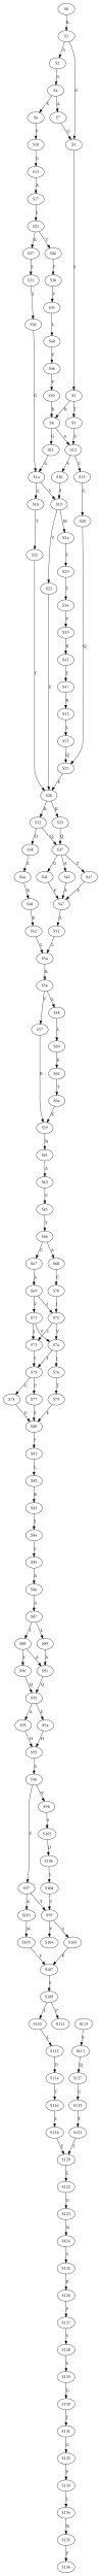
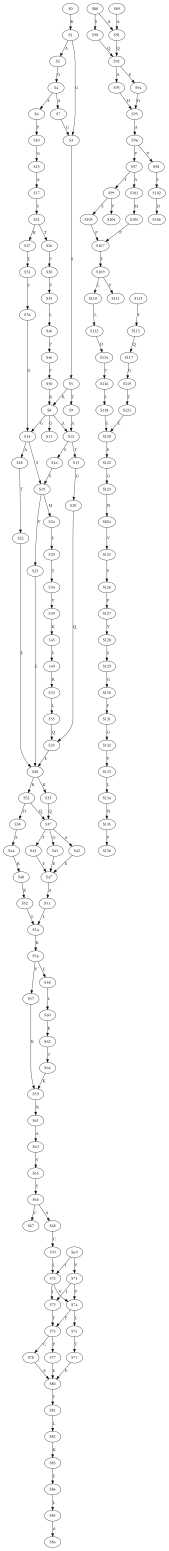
  strict digraph {
    fontname="EB Garamond"
    node [fontname="EB Garamond"]
    edge [fontname="EB Garamond"]
    S0
    S1
    S2
    S3
    S4
    S5
    S6
    S7
    S8
    S9
    S10
    S11
    S12
    S13
    S14
    S15
    S16
    S17
    S18
    S19
    S20
    S21
    S22
    S23
    S24
    S25
    S26
    S27
    S28
    S29
    S30
    S31
    S32
    S33
    S34
    S35
    S36
    S37
    S38
    S39
    S40
    S41
    S42
    S43
    S44
    S45
    S46
    S47
    S48
    S49
    S50
    S51
    S52
    S53
    S54
    S55
    S56
    S57
    S58
    S59
    S60
    S61
    S62
    S63
    S64
    S65
    S66
    S67
    S68
    S69
    S70
    S71
    S72
    S73
    S74
    S75
    S76
    S77
    S78
    S79
    S80
    S81
    S82
    S83
    S84
    S85
    S86
-   S87
    S88
    S89
    S90
    S91
    S92
    S93
    S94
    S95
    S96
    S97
    S98
    S99
    S101
    S102
    S103
    S104
    S105
    S106
    S107
-   S108
    S109
    S110
    S111
    S112
    S114
    S113
    S115
    S116
    S117
    S118
    S119
    S120
    S121
    S122
    S123
    n124 [label=S824]
    S125
    S126
    S127
    S128
    S129
    n130 [label=S150]
    S131
    S132
    S133
    S134
    S135
    S136
    S0 -> S1 [label=R]
    S1 -> S2 [label=A]
    S1 -> S3 [label=G]
    S2 -> S4 [label=G]
    S3 -> S5 [label=S]
    S4 -> S6 [label=S]
    S4 -> S7 [label=A]
    S5 -> S8 [label=R]
    S5 -> S9 [label=T]
    S6 -> S10 [label=P]
    S7 -> S3 [label=G]
    S8 -> S11 [label=G]
    S8 -> S12 [label=A]
    S9 -> S12 [label=A]
    S10 -> S13 [label=G]
-   S11 -> S14 [label=G]
+   S8 -> S14 [label=G]
    S12 -> S15 [label=T]
    S12 -> S16 [label=S]
    S13 -> S17 [label=A]
    S14 -> S18 [label=A]
    S14 -> S19 [label=S]
    S15 -> S20 [label=G]
    S16 -> S19 [label=S]
    S17 -> S21 [label=S]
    S18 -> S22 [label=T]
    S19 -> S23 [label=V]
    S19 -> S24 [label=M]
    S20 -> S25 [label=Q]
    S21 -> S26 [label=T]
    S21 -> S27 [label=K]
    S22 -> S28 [label=E]
    S23 -> S28 [label=E]
    S24 -> S29 [label=F]
    S25 -> S28 [label=E]
    S26 -> S30 [label=P]
    S27 -> S31 [label=E]
    S28 -> S32 [label=R]
    S28 -> S33 [label=K]
    S29 -> S34 [label=Y]
    S30 -> S35 [label=V]
    S31 -> S36 [label=S]
    S32 -> S37 [label=Q]
    S32 -> S38 [label=D]
    S33 -> S37 [label=Q]
    S34 -> S39 [label=V]
    S35 -> S40 [label=L]
    S36 -> S14 [label=G]
    S37 -> S41 [label=G]
    S37 -> S42 [label=A]
    S37 -> S43 [label=T]
    S38 -> S44 [label=E]
    S39 -> S45 [label=K]
    S40 -> S46 [label=P]
    S41 -> S47 [label=E]
    S42 -> S47 [label=E]
    S43 -> S47 [label=E]
    S44 -> S48 [label=R]
    S45 -> S49 [label=E]
    S46 -> S50 [label=P]
    S47 -> S51 [label=A]
    S48 -> S52 [label=K]
    S49 -> S53 [label=R]
    S50 -> S8 [label=R]
    S51 -> S54 [label=L]
    S52 -> S54 [label=L]
    S53 -> S55 [label=L]
    S54 -> S56 [label=R]
    S55 -> S25 [label=Q]
    S56 -> S57 [label=V]
    S56 -> S58 [label=E]
    S57 -> S59 [label=K]
    S58 -> S60 [label=L]
    S59 -> S61 [label=N]
    S60 -> S62 [label=K]
    S61 -> S63 [label=A]
    S62 -> S64 [label=T]
    S63 -> S65 [label=V]
    S64 -> S59 [label=K]
    S65 -> S66 [label=Y]
    S66 -> S67 [label=C]
    S66 -> S68 [label=A]
-   S67 -> S69 [label=A]
    S68 -> S70 [label=C]
    S69 -> S71 [label=V]
    S69 -> S72 [label=I]
    S70 -> S72 [label=I]
    S71 -> S73 [label=I]
    S71 -> S74 [label=V]
    S72 -> S73 [label=I]
    S72 -> S74 [label=V]
    S73 -> S75 [label=F]
    S74 -> S75 [label=F]
    S74 -> S76 [label=L]
    S75 -> S77 [label=P]
    S75 -> S78 [label=C]
    S76 -> S79 [label=T]
    S77 -> S80 [label=E]
    S78 -> S80 [label=E]
    S79 -> S80 [label=E]
    S80 -> S81 [label=F]
    S81 -> S82 [label=L]
    S82 -> S83 [label=K]
    S83 -> S84 [label=E]
    S84 -> S85 [label=L]
    S85 -> S86 [label=A]
-   S86 -> S87 [label=A]
-   S87 -> S88 [label=I]
-   S87 -> S89 [label=L]
    S88 -> S90 [label=S]
    S88 -> S91 [label=A]
    S89 -> S91 [label=A]
    S90 -> S92 [label=Q]
    S91 -> S92 [label=Q]
    S92 -> S93 [label=A]
    S92 -> S94 [label=E]
    S93 -> S95 [label=H]
    S94 -> S95 [label=H]
    S95 -> S96 [label=A]
    S96 -> S97 [label=V]
    S96 -> S98 [label=V]
    S97 -> S99 [label=T]
    S97 -> S101 [label=A]
    S98 -> S102 [label=S]
    S99 -> S103 [label=S]
    S99 -> S104 [label=V]
    S101 -> S105 [label=M]
    S102 -> S106 [label=D]
    S103 -> S107 [label=P]
    S105 -> S107 [label=P]
-   S106 -> S108 [label=I]
    S107 -> S109 [label=F]
-   S108 -> S99 [label=T]
    S109 -> S110 [label=L]
    S109 -> S111 [label=P]
    S110 -> S112 [label=L]
    S112 -> S114 [label=D]
    S114 -> S116 [label=T]
    S113 -> S115 [label=S]
    S115 -> S117 [label=Q]
    S116 -> S118 [label=S]
    S117 -> S119 [label=G]
    S118 -> S120 [label=E]
    S119 -> S121 [label=T]
    S120 -> S122 [label=E]
    S121 -> S120 [label=E]
    S122 -> S123 [label=G]
    S123 -> n124 [label=N]
    n124 -> S125 [label=V]
    S125 -> S126 [label=P]
    S126 -> S127 [label=P]
    S127 -> S128 [label=V]
    S128 -> S129 [label=S]
    S129 -> n130 [label=G]
    n130 -> S131 [label=F]
    S131 -> S132 [label=G]
    S132 -> S133 [label=P]
    S133 -> S134 [label=L]
    S134 -> S135 [label=N]
    S135 -> S136 [label=P]
  }
